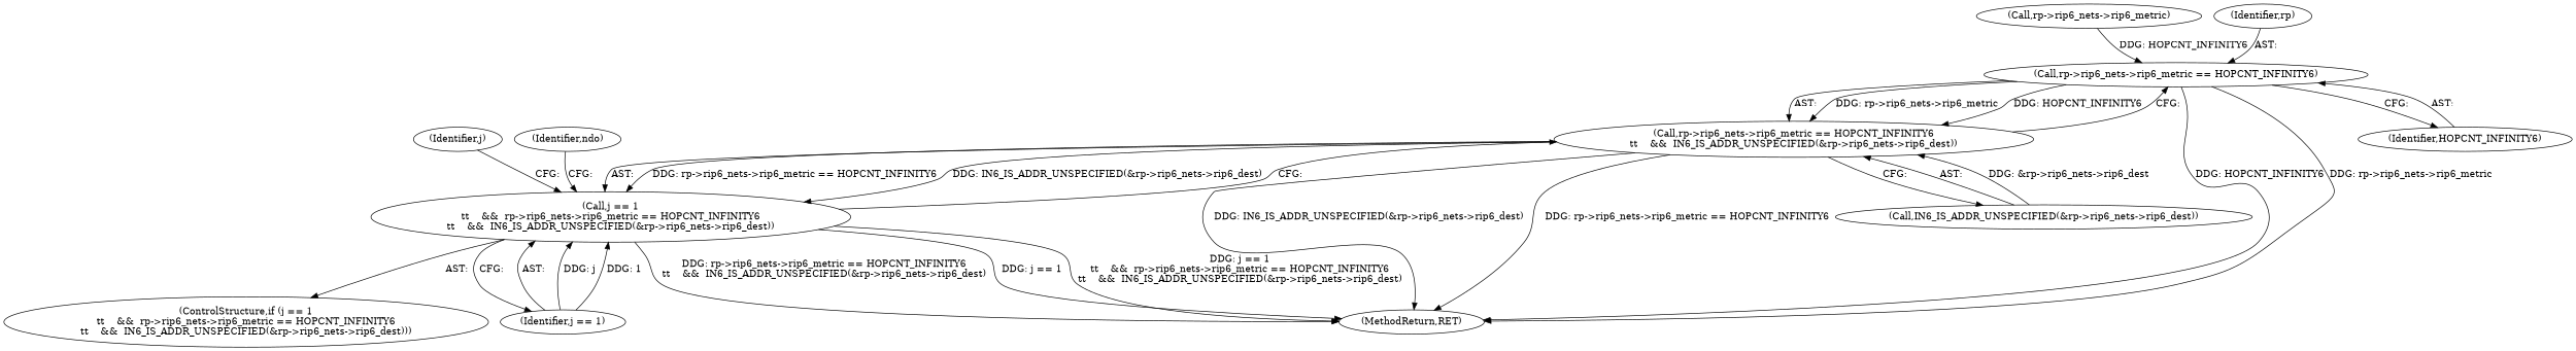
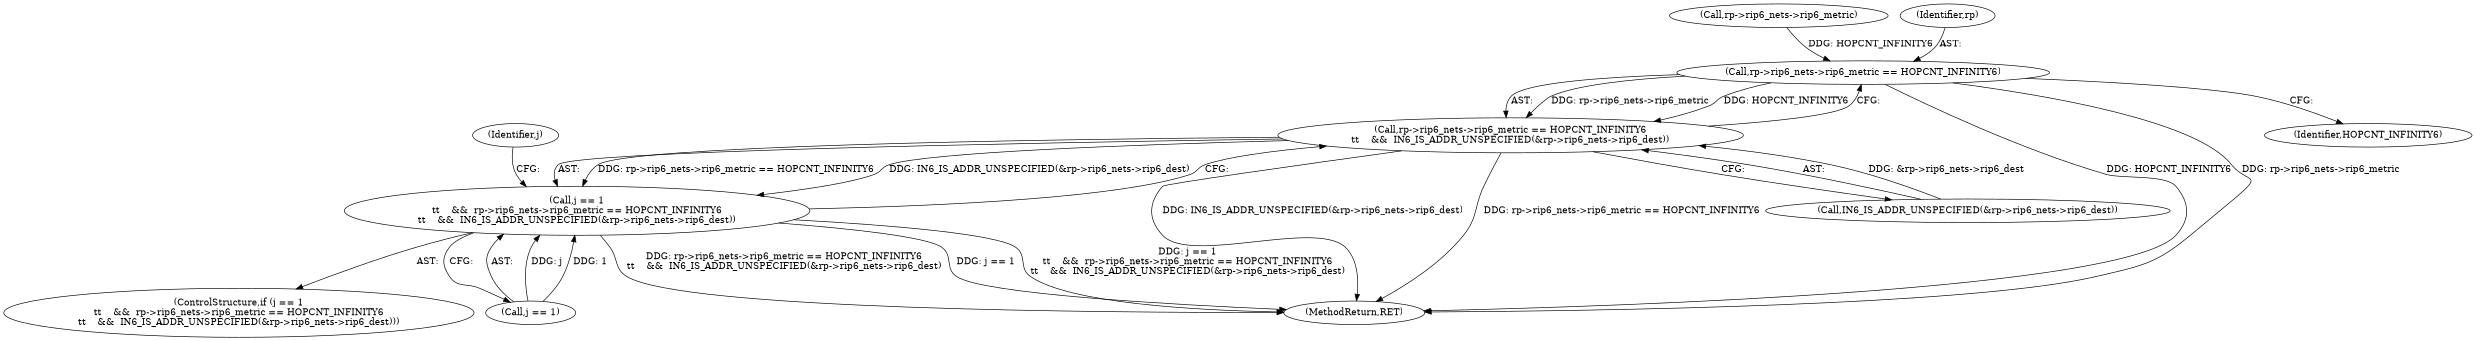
  digraph {
    n1 [label="(Call,rp->rip6_nets->rip6_metric == HOPCNT_INFINITY6)"]
    n2 [label="(Call,rp->rip6_nets->rip6_metric == HOPCNT_INFINITY6\n\t\t    &&  IN6_IS_ADDR_UNSPECIFIED(&rp->rip6_nets->rip6_dest))"]
    n3 [label="(MethodReturn,RET)"]
    n4 [label="(Identifier,HOPCNT_INFINITY6)"]
    n5 [label="(Call,j == 1\n\t\t    &&  rp->rip6_nets->rip6_metric == HOPCNT_INFINITY6\n\t\t    &&  IN6_IS_ADDR_UNSPECIFIED(&rp->rip6_nets->rip6_dest))"]
    n6 [label="(Call,IN6_IS_ADDR_UNSPECIFIED(&rp->rip6_nets->rip6_dest))"]
    n7 [label="(ControlStructure,if (j == 1\n\t\t    &&  rp->rip6_nets->rip6_metric == HOPCNT_INFINITY6\n\t\t    &&  IN6_IS_ADDR_UNSPECIFIED(&rp->rip6_nets->rip6_dest)))"]
-   n8 [label="(Identifier,j == 1)"]
+   n8 [label="(Call,j == 1)"]
    n9 [label="(Identifier,j)"]
    n10 [label="(Call,rp->rip6_nets->rip6_metric)"]
    n11 [label="(Identifier,rp)"]
-   n12 [label="(Identifier,ndo)"]
    n1 -> n2 [label="AST: "]
    n1 -> n2 [label="DDG: rp->rip6_nets->rip6_metric"]
    n1 -> n2 [label="DDG: HOPCNT_INFINITY6"]
    n1 -> n3 [label="DDG: HOPCNT_INFINITY6"]
    n1 -> n3 [label="DDG: rp->rip6_nets->rip6_metric"]
    n1 -> n4 [label="CFG: "]
    n2 -> n1 [label="CFG: "]
    n2 -> n3 [label="DDG: IN6_IS_ADDR_UNSPECIFIED(&rp->rip6_nets->rip6_dest)"]
    n2 -> n3 [label="DDG: rp->rip6_nets->rip6_metric == HOPCNT_INFINITY6"]
    n2 -> n5 [label="AST: "]
    n2 -> n5 [label="DDG: rp->rip6_nets->rip6_metric == HOPCNT_INFINITY6"]
    n2 -> n5 [label="DDG: IN6_IS_ADDR_UNSPECIFIED(&rp->rip6_nets->rip6_dest)"]
    n2 -> n6 [label="CFG: "]
-   n4 -> n1 [label="AST: "]
    n5 -> n2 [label="CFG: "]
    n5 -> n3 [label="DDG: rp->rip6_nets->rip6_metric == HOPCNT_INFINITY6\n\t\t    &&  IN6_IS_ADDR_UNSPECIFIED(&rp->rip6_nets->rip6_dest)"]
    n5 -> n3 [label="DDG: j == 1"]
    n5 -> n3 [label="DDG: j == 1\n\t\t    &&  rp->rip6_nets->rip6_metric == HOPCNT_INFINITY6\n\t\t    &&  IN6_IS_ADDR_UNSPECIFIED(&rp->rip6_nets->rip6_dest)"]
    n5 -> n7 [label="AST: "]
    n5 -> n8 [label="CFG: "]
    n6 -> n2 [label="AST: "]
    n6 -> n2 [label="DDG: &rp->rip6_nets->rip6_dest"]
    n8 -> n5 [label="AST: "]
    n8 -> n5 [label="DDG: j"]
    n8 -> n5 [label="DDG: 1"]
    n9 -> n5 [label="CFG: "]
    n10 -> n1 [label="DDG: HOPCNT_INFINITY6"]
    n11 -> n1 [label="AST: "]
-   n12 -> n5 [label="CFG: "]
  }
